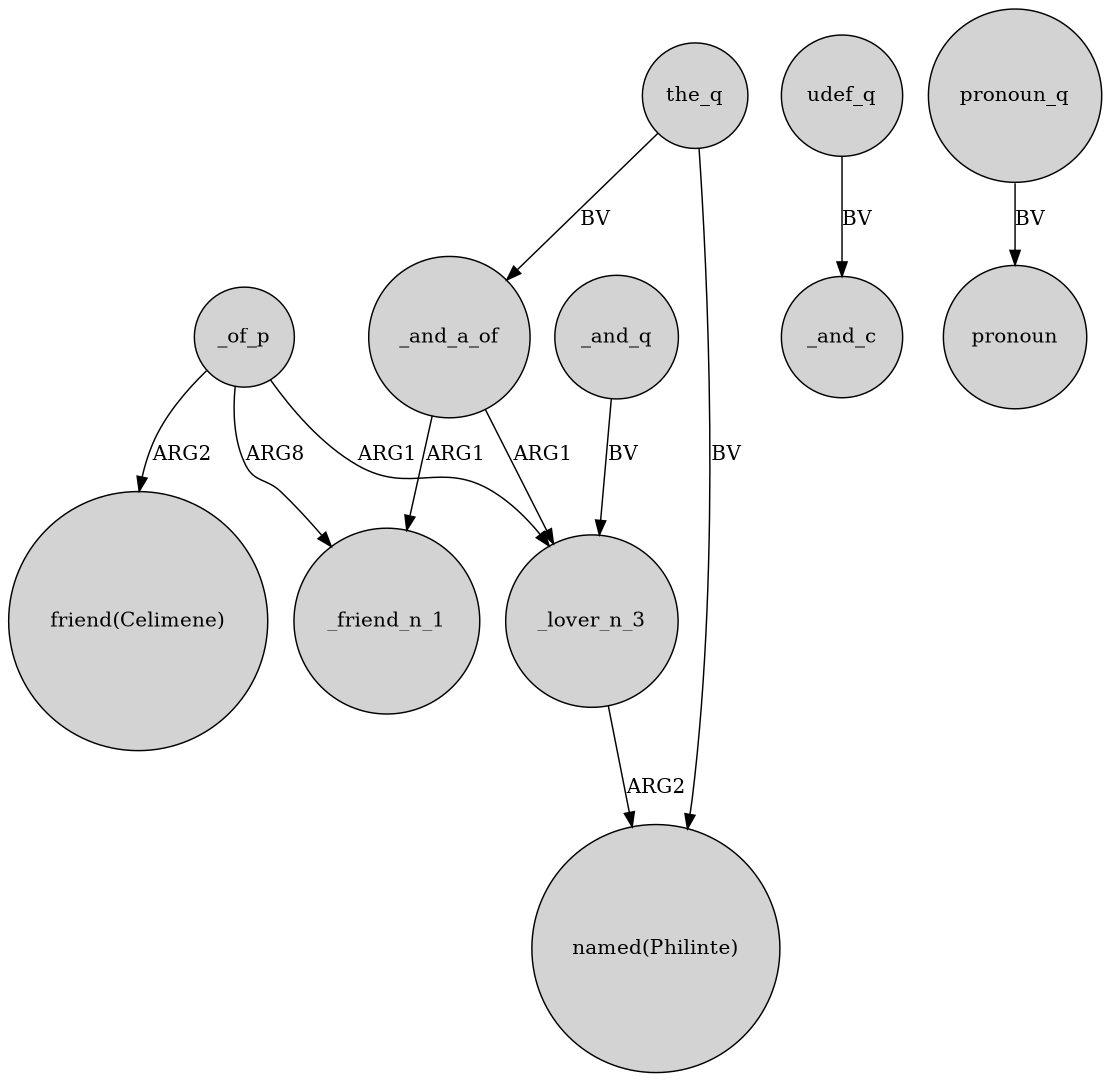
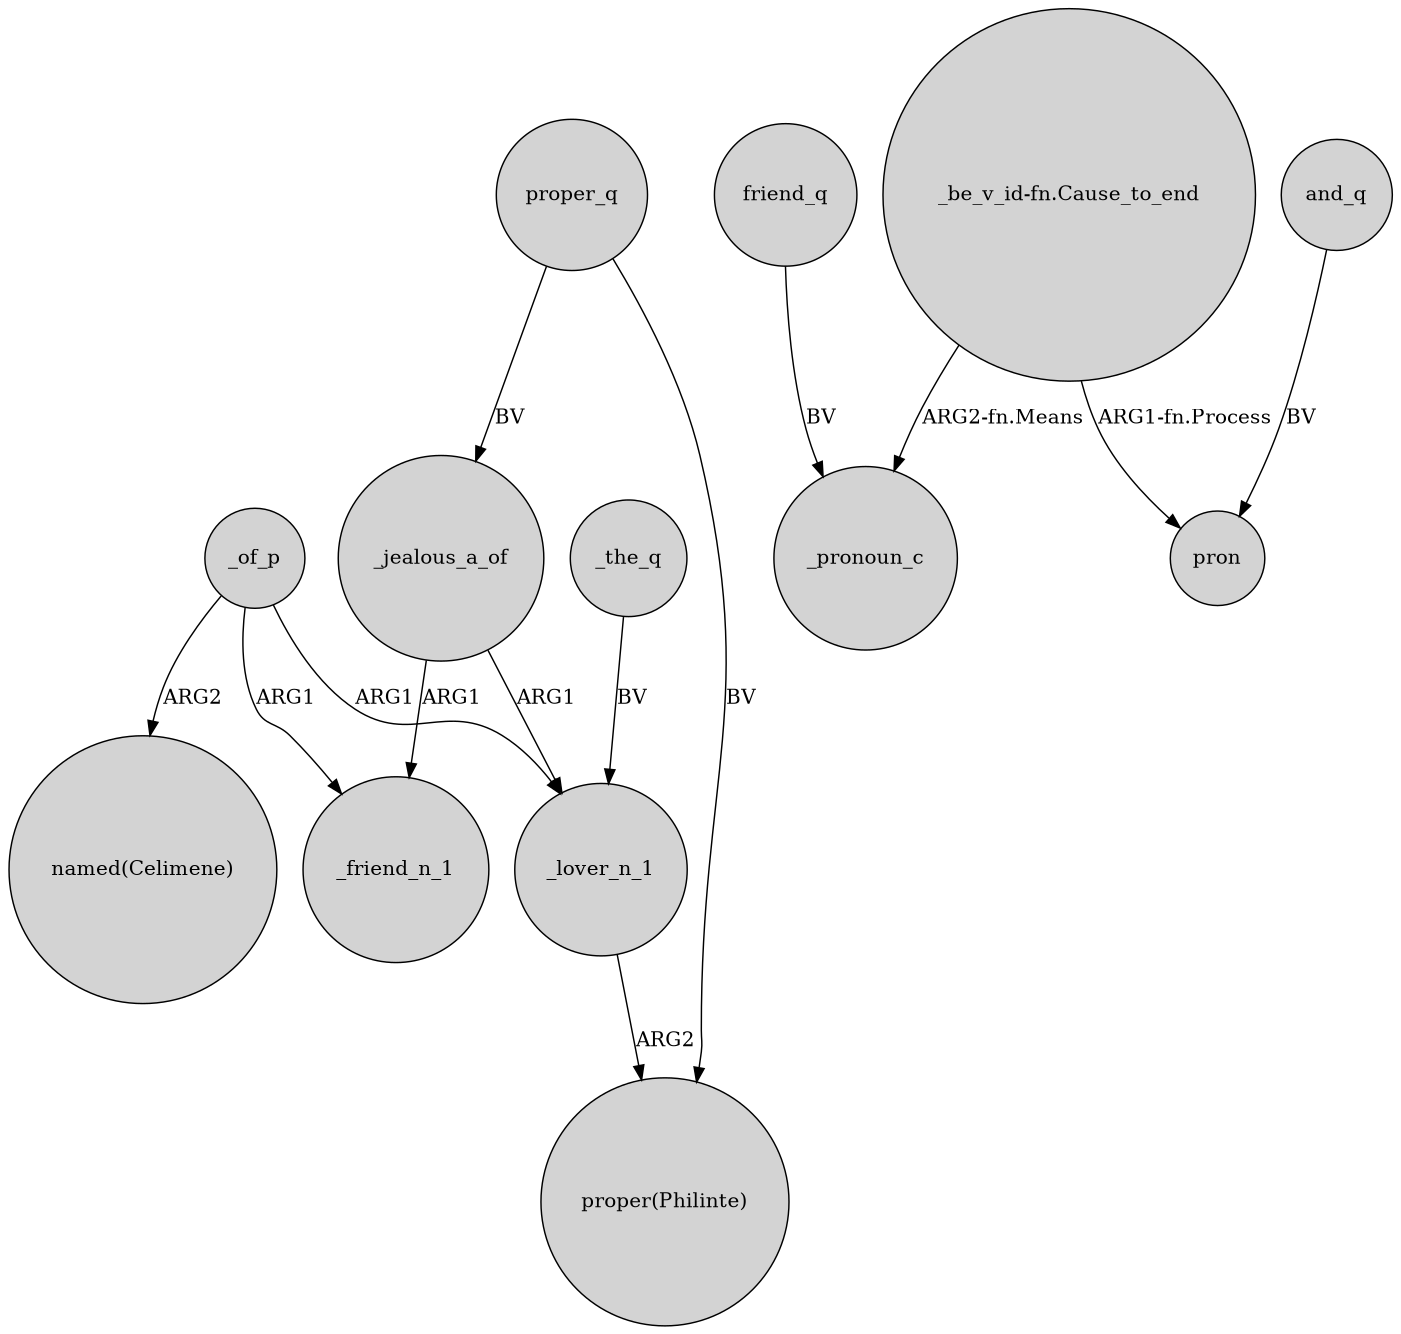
  digraph {
    node [shape=circle style=filled]
    _of_p
-   "named(Celimene)" [label="friend(Celimene)"]
+   "named(Celimene)"
    _friend_n_1
-   _lover_n_1 [label=_lover_n_3]
-   "named(Philinte)"
-   udef_q
-   _and_c
-   pron [label=pronoun]
-   proper_q [label=the_q]
-   _jealous_a_of [label=_and_a_of]
-   _the_q [label=_and_q]
-   pronoun_q
+   _lover_n_1
+   "named(Philinte)" [label="proper(Philinte)"]
+   udef_q [label=friend_q]
+   _and_c [label=_pronoun_c]
+   "_be_v_id-fn.Cause_to_end"
+   pron
+   proper_q
+   _jealous_a_of
+   _the_q
+   pronoun_q [label=and_q]
    _of_p -> "named(Celimene)" [label=ARG2]
-   _of_p -> _friend_n_1 [label=ARG8]
+   _of_p -> _friend_n_1 [label=ARG1]
    _of_p -> _lover_n_1 [label=ARG1]
    _lover_n_1 -> "named(Philinte)" [label=ARG2]
    udef_q -> _and_c [label=BV]
+   "_be_v_id-fn.Cause_to_end" -> _and_c [label="ARG2-fn.Means"]
+   "_be_v_id-fn.Cause_to_end" -> pron [label="ARG1-fn.Process"]
    proper_q -> "named(Philinte)" [label=BV]
    proper_q -> _jealous_a_of [label=BV]
    _jealous_a_of -> _friend_n_1 [label=ARG1]
    _jealous_a_of -> _lover_n_1 [label=ARG1]
    _the_q -> _lover_n_1 [label=BV]
    pronoun_q -> pron [label=BV]
  }
